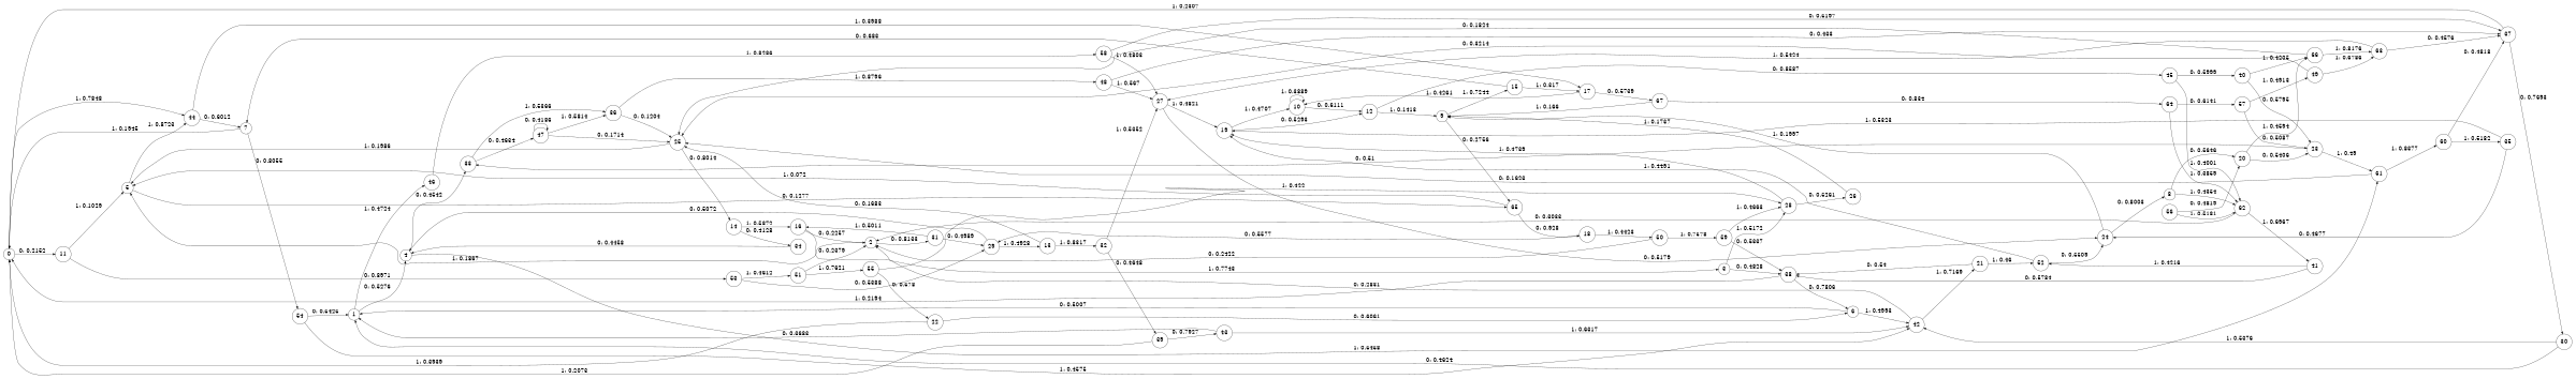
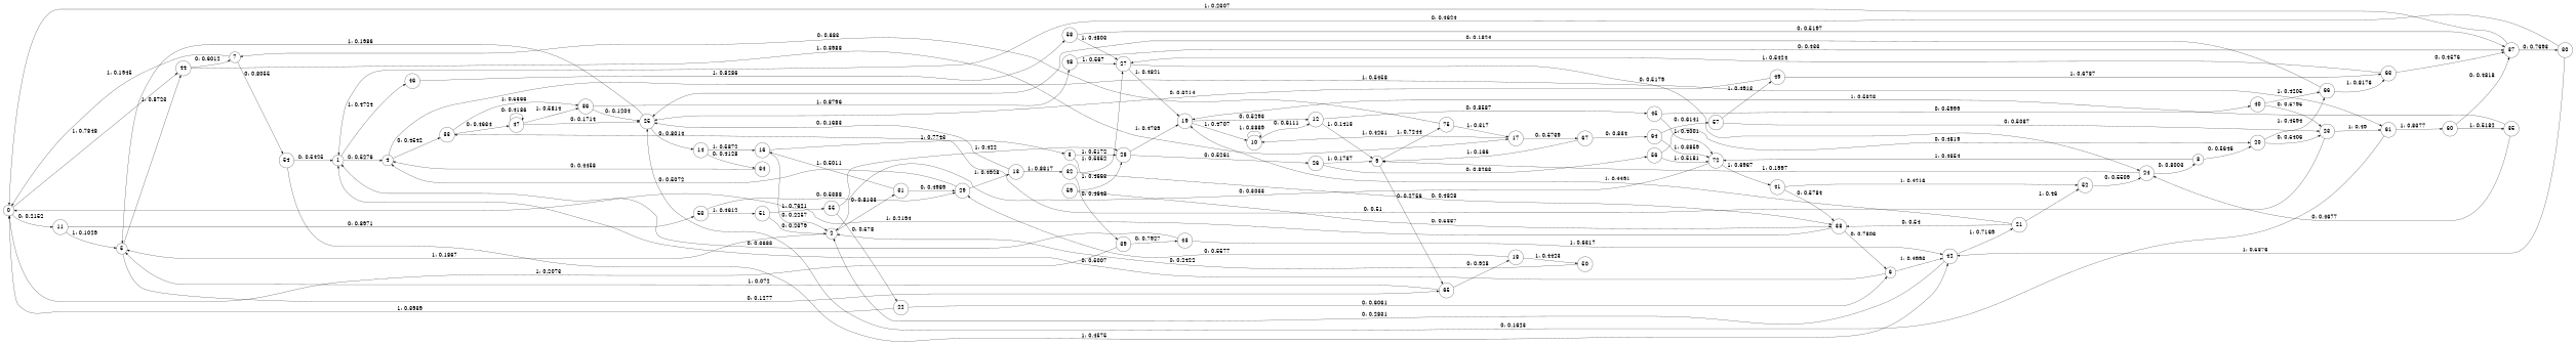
  digraph {
    rankdir=LR
    node [fontsize=24 shape=circle]
    edge [fontsize=24]
    0
    11
    44
    5
    53
    7
    17
    65
    29
    51
    54
    10
    67
    1
    4
    46
    33
    61
    58
    47
    36
    25
    60
    14
    27
    37
    2
    31
    16
    3
    13
    18
    38
    28
    6
    19
    26
    42
    12
    9
    56
    48
    35
    50
    21
    52
    8
    20
-   62
+   62 [label=72]
    23
    66
    41
    63
-   15
+   15 [label=75]
    45
    40
    55
    32
    39
    34
    24
    43
    64
    57
    59
    22
    30
    49
    0 -> 11 [label="0: 0.2152   "]
    0 -> 44 [label="1: 0.7848   "]
    11 -> 5 [label="1: 0.1029   "]
    11 -> 53 [label="0: 0.8971   "]
    44 -> 7 [label="0: 0.6012   "]
    44 -> 17 [label="1: 0.3988   "]
    5 -> 44 [label="1: 0.8723   "]
    5 -> 65 [label="0: 0.1277   "]
    53 -> 29 [label="0: 0.5388   "]
    53 -> 51 [label="1: 0.4612   "]
    7 -> 0 [label="1: 0.1945   "]
    7 -> 54 [label="0: 0.8055   "]
    17 -> 10 [label="1: 0.4261   "]
    17 -> 67 [label="0: 0.5739   "]
    65 -> 5 [label="1: 0.072    "]
    65 -> 18 [label="0: 0.928    "]
    29 -> 4 [label="0: 0.5072   "]
    29 -> 13 [label="1: 0.4928   "]
    51 -> 2 [label="0: 0.2379   "]
    51 -> 55 [label="1: 0.7621   "]
    54 -> 1 [label="0: 0.5425   "]
    54 -> 42 [label="1: 0.4575   "]
    10 -> 10 [label="1: 0.3889   "]
    10 -> 12 [label="0: 0.6111   "]
    67 -> 9 [label="1: 0.166    "]
    67 -> 64 [label="0: 0.834    "]
    1 -> 4 [label="0: 0.5276   "]
    1 -> 46 [label="1: 0.4724   "]
    4 -> 33 [label="0: 0.4542   "]
    4 -> 61 [label="1: 0.5458   "]
    46 -> 58 [label="1: 0.8286   "]
    33 -> 47 [label="0: 0.4634   "]
    33 -> 36 [label="1: 0.5366   "]
    61 -> 25 [label="0: 0.1623   "]
    61 -> 60 [label="1: 0.8377   "]
    58 -> 27 [label="1: 0.4803   "]
    58 -> 37 [label="0: 0.5197   "]
    47 -> 47 [label="0: 0.4186   "]
    47 -> 36 [label="1: 0.5814   "]
    47 -> 25 [label="0: 0.1714   "]
    36 -> 25 [label="0: 0.1204   "]
    36 -> 48 [label="1: 0.8796   "]
    25 -> 5 [label="1: 0.1986   "]
    25 -> 14 [label="0: 0.8014   "]
    60 -> 37 [label="0: 0.4818   "]
    60 -> 35 [label="1: 0.5182   "]
    14 -> 16 [label="1: 0.5872   "]
    14 -> 34 [label="0: 0.4128   "]
    27 -> 19 [label="1: 0.4821   "]
    27 -> 24 [label="0: 0.5179   "]
    37 -> 0 [label="1: 0.2307   "]
    37 -> 30 [label="0: 0.7693   "]
    2 -> 5 [label="1: 0.1867   "]
    2 -> 31 [label="0: 0.8133   "]
    31 -> 29 [label="0: 0.4989   "]
    31 -> 16 [label="1: 0.5011   "]
    16 -> 2 [label="0: 0.2257   "]
    16 -> 3 [label="1: 0.7743   "]
    3 -> 38 [label="0: 0.4828   "]
    3 -> 28 [label="1: 0.5172   "]
    13 -> 25 [label="0: 0.1683   "]
    13 -> 32 [label="1: 0.8317   "]
    18 -> 29 [label="0: 0.5577   "]
    18 -> 50 [label="1: 0.4423   "]
    38 -> 0 [label="1: 0.2194   "]
    38 -> 6 [label="0: 0.7806   "]
    28 -> 19 [label="1: 0.4739   "]
    28 -> 26 [label="0: 0.5261   "]
    6 -> 1 [label="0: 0.5007   "]
    6 -> 42 [label="1: 0.4993   "]
    19 -> 10 [label="1: 0.4707   "]
    19 -> 12 [label="0: 0.5293   "]
    26 -> 9 [label="1: 0.1737   "]
+   26 -> 56 [label="0: 0.8263   "]
    42 -> 2 [label="0: 0.2831   "]
    42 -> 21 [label="1: 0.7169   "]
    12 -> 9 [label="1: 0.1413   "]
    12 -> 45 [label="0: 0.8587   "]
    9 -> 65 [label="0: 0.2756   "]
    9 -> 15 [label="1: 0.7244   "]
    56 -> 20 [label="0: 0.4819   "]
    56 -> 62 [label="1: 0.5181   "]
    48 -> 27 [label="1: 0.567    "]
    48 -> 37 [label="0: 0.433    "]
    35 -> 19 [label="1: 0.5323   "]
    35 -> 24 [label="0: 0.4677   "]
    50 -> 2 [label="0: 0.2422   "]
-   50 -> 59 [label="1: 0.7578   "]
    21 -> 38 [label="0: 0.54     "]
    21 -> 52 [label="1: 0.46     "]
-   52 -> 19 [label="1: 0.4491   "]
+   21 -> 19 [label="1: 0.4491   "]
    52 -> 24 [label="0: 0.5509   "]
    8 -> 20 [label="0: 0.5646   "]
    8 -> 62 [label="1: 0.4354   "]
    20 -> 23 [label="0: 0.5406   "]
    20 -> 66 [label="1: 0.4594   "]
    62 -> 2 [label="0: 0.3033   "]
    62 -> 41 [label="1: 0.6967   "]
    23 -> 33 [label="0: 0.51     "]
    23 -> 61 [label="1: 0.49     "]
    66 -> 25 [label="0: 0.1824   "]
    66 -> 63 [label="1: 0.8176   "]
    41 -> 38 [label="0: 0.5784   "]
    41 -> 52 [label="1: 0.4216   "]
    63 -> 27 [label="1: 0.5424   "]
    63 -> 37 [label="0: 0.4576   "]
    15 -> 7 [label="0: 0.683    "]
    15 -> 17 [label="1: 0.317    "]
    45 -> 62 [label="1: 0.4001   "]
    45 -> 40 [label="0: 0.5999   "]
    40 -> 23 [label="0: 0.5795   "]
    40 -> 66 [label="1: 0.4205   "]
    55 -> 28 [label="1: 0.422    "]
    55 -> 22 [label="0: 0.578    "]
    32 -> 27 [label="1: 0.5352   "]
    32 -> 39 [label="0: 0.4648   "]
    39 -> 0 [label="1: 0.2073   "]
    39 -> 43 [label="0: 0.7927   "]
    34 -> 4 [label="0: 0.4458   "]
    24 -> 9 [label="1: 0.1997   "]
    24 -> 8 [label="0: 0.8003   "]
    43 -> 1 [label="0: 0.3683   "]
    43 -> 42 [label="1: 0.6317   "]
    64 -> 62 [label="1: 0.3859   "]
    64 -> 57 [label="0: 0.6141   "]
    57 -> 23 [label="0: 0.5087   "]
    57 -> 49 [label="1: 0.4913   "]
    59 -> 38 [label="0: 0.5337   "]
    59 -> 28 [label="1: 0.4663   "]
    22 -> 0 [label="1: 0.3939   "]
    22 -> 6 [label="0: 0.6061   "]
    30 -> 1 [label="0: 0.4624   "]
    30 -> 42 [label="1: 0.5376   "]
    49 -> 25 [label="0: 0.3214   "]
-   49 -> 63 [label="1: 0.6786   "]
+   49 -> 63 [label="1: 0.6787   "]
  }
